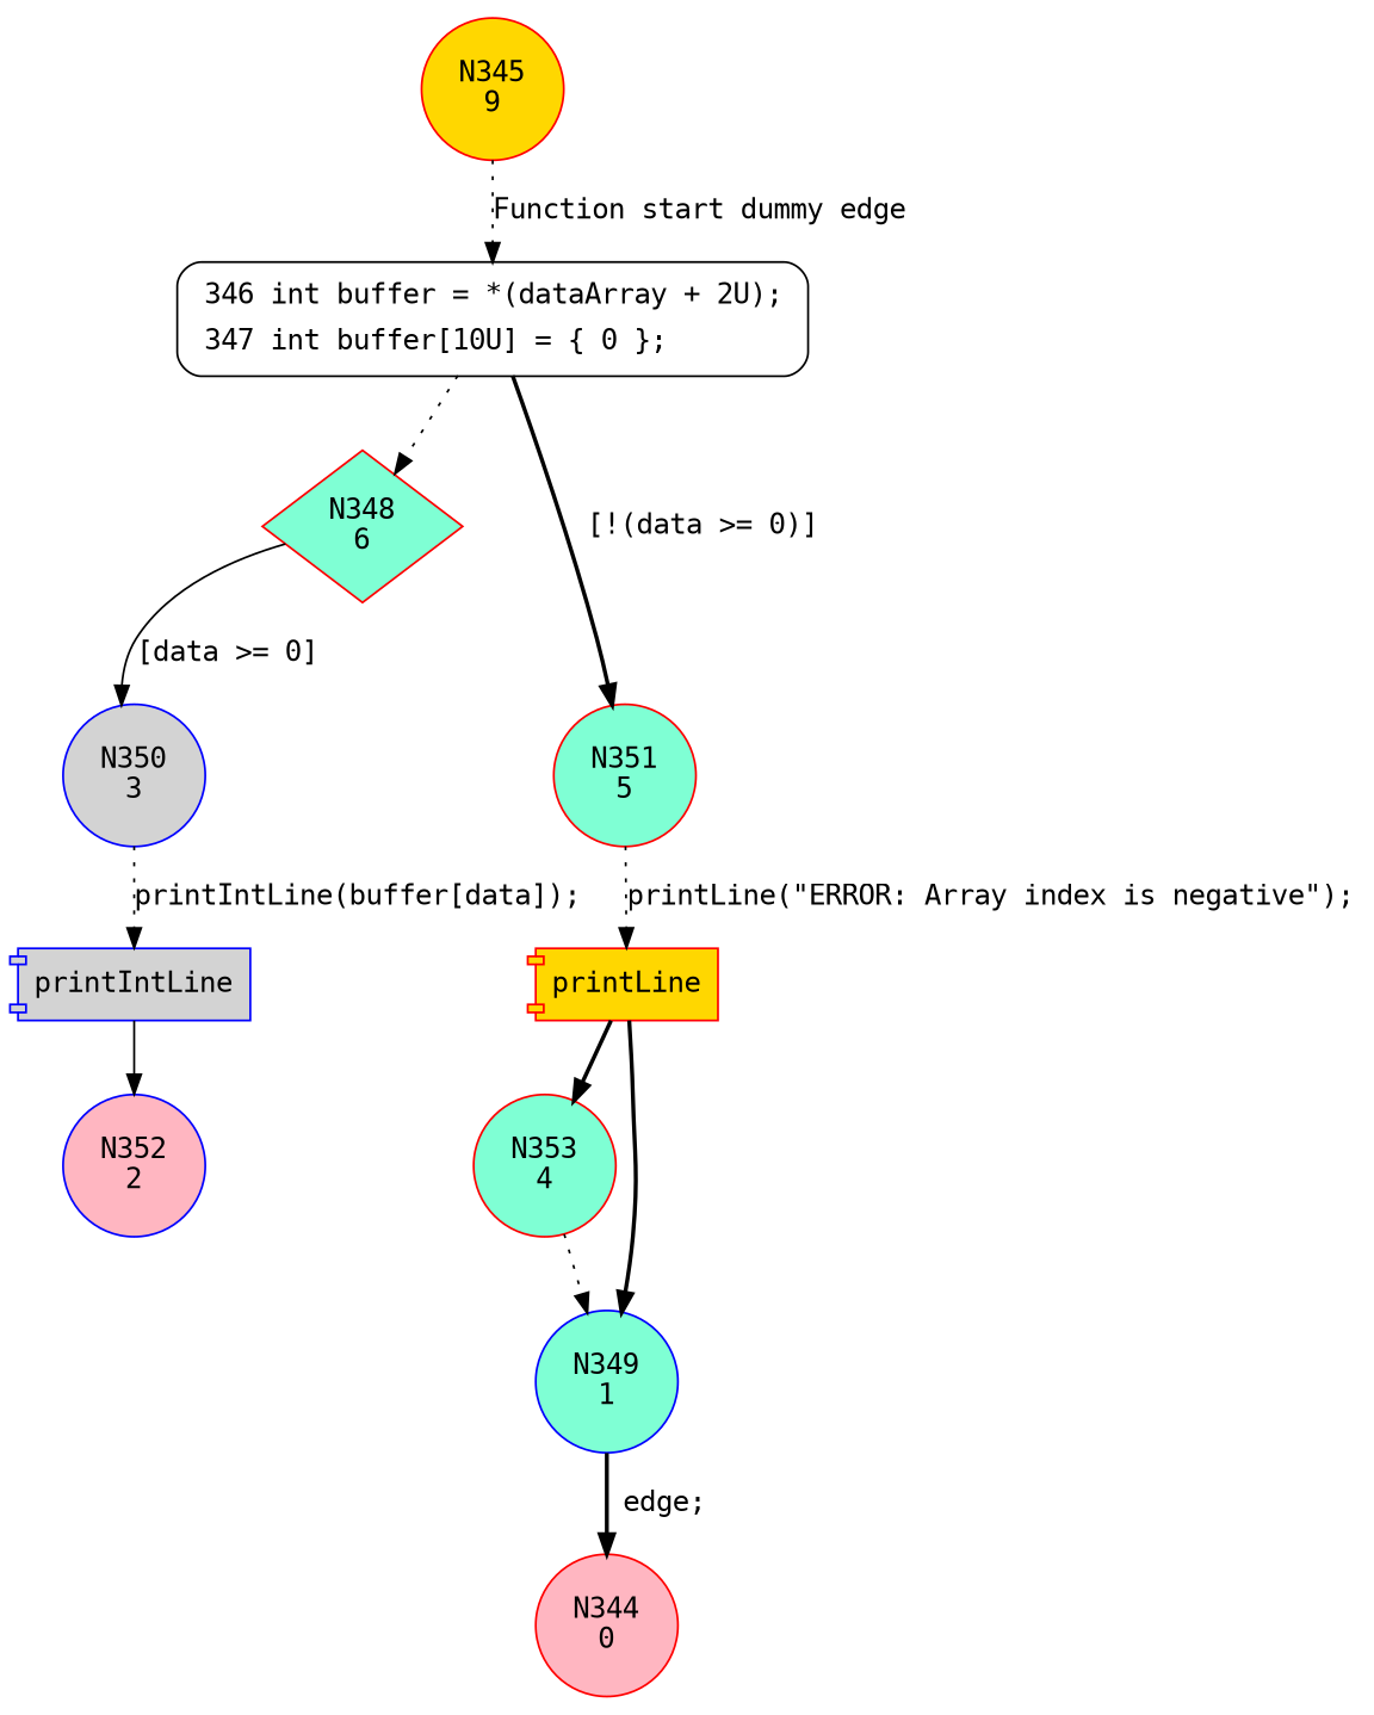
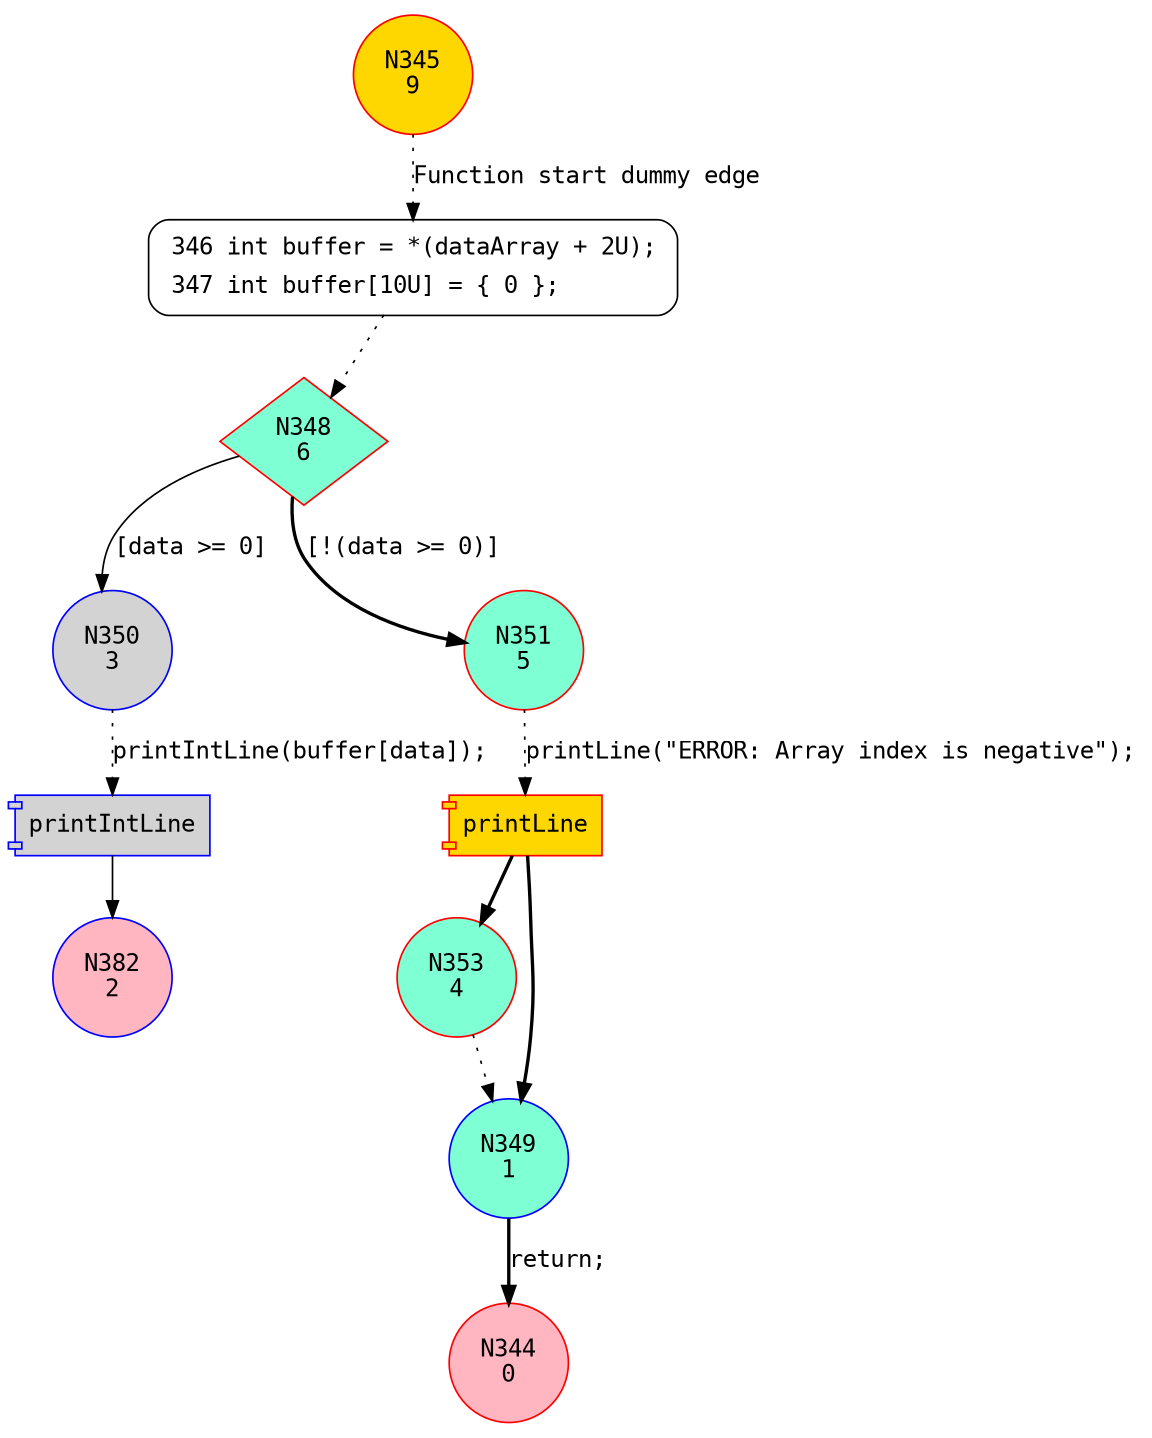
  digraph {
    fontname="DejaVu Sans Mono"
    node [color=red fillcolor=aquamarine fontname="DejaVu Sans Mono" shape=circle style=filled]
    edge [fontname="DejaVu Sans Mono" style=dotted]
    n1 [fillcolor=gold label="N345\n9"]
    n2 [fillcolor=white label=<<table border="0" cellborder="0" cellpadding="3" bgcolor="white"><tr><td align="right">346</td><td align="left">int buffer = *(dataArray + 2U);</td></tr><tr><td align="right">347</td><td align="left">int buffer[10U] = &#123; 0 &#125;;</td></tr></table>> penwidth=1 shape=Mrecord style="filled,bold" color=""]
    n3 [label="N348\n6" shape=diamond]
    n4 [color=blue fillcolor=lightgrey label="N350\n3"]
    n5 [label="N351\n5"]
    n6 [color=blue fillcolor=lightgrey label=printIntLine shape=component]
    n7 [fillcolor=gold label=printLine shape=component]
-   n8 [color=blue fillcolor=lightpink label="N352\n2"]
+   n8 [color=blue fillcolor=lightpink label="N382\n2"]
    n9 [label="N353\n4"]
    n10 [color=blue label="N349\n1"]
    n11 [fillcolor=lightpink label="N344\n0"]
    n1 -> n2 [label="Function start dummy edge"]
    n2 -> n3
    n3 -> n4 [label="[data >= 0]" style=solid]
-   n2 -> n5 [label="[!(data >= 0)]" style=bold]
+   n3 -> n5 [label="[!(data >= 0)]" style=bold]
    n4 -> n6 [label="printIntLine(buffer[data]);"]
    n5 -> n7 [label="printLine(\"ERROR: Array index is negative\");"]
    n6 -> n8 [style=solid]
    n7 -> n9 [style=bold]
    n7 -> n10 [style=bold]
    n9 -> n10
-   n10 -> n11 [label="edge;" style=bold]
+   n10 -> n11 [label="return;" style=bold]
  }
